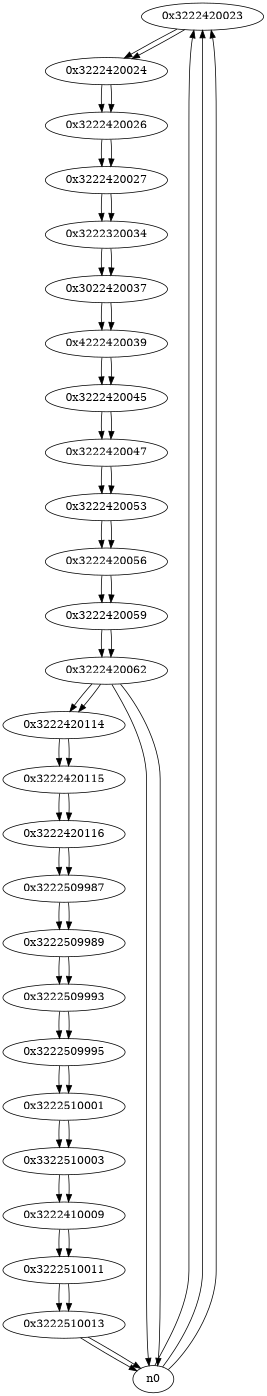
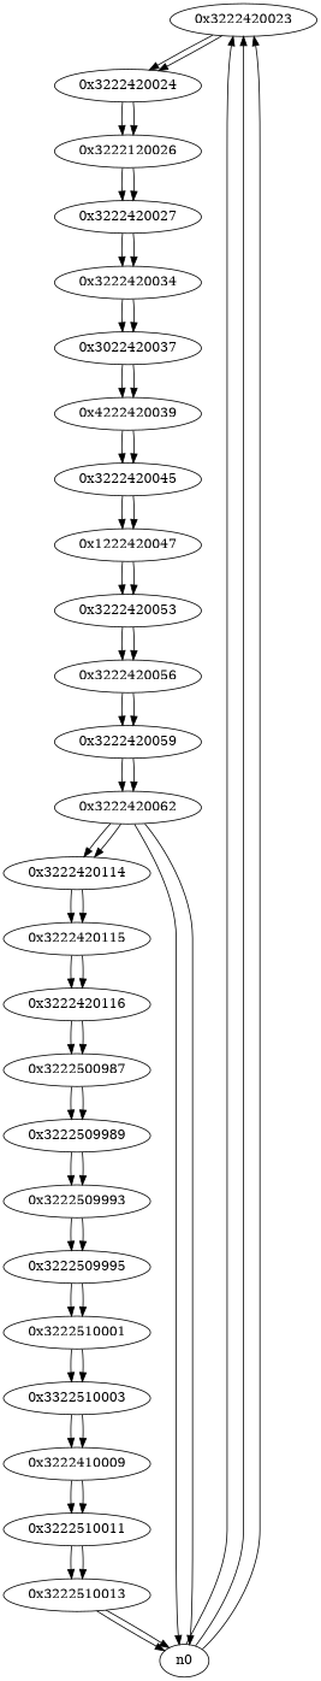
  digraph {
    n1 [label="0x3222420023"]
    n2 [label="0x3222420024"]
-   n3 [label="0x3222420026"]
+   n3 [label="0x3222120026"]
    n4 [label="0x3222420027"]
-   n5 [label="0x3222320034"]
+   n5 [label="0x3222420034"]
    n6 [label="0x3022420037"]
    n7 [label="0x4222420039"]
    n8 [label="0x3222420045"]
-   n9 [label="0x3222420047"]
+   n9 [label="0x1222420047"]
    n10 [label="0x3222420053"]
    n11 [label="0x3222420056"]
    n12 [label="0x3222420059"]
    n13 [label="0x3222420062"]
    n14 [label="0x3222420114"]
    n0
    n15 [label="0x3222420115"]
    n16 [label="0x3222420116"]
-   n17 [label="0x3222509987"]
+   n17 [label="0x3222500987"]
    n18 [label="0x3222509989"]
    n19 [label="0x3222509993"]
    n20 [label="0x3222509995"]
    n21 [label="0x3222510001"]
    n22 [label="0x3322510003"]
    n23 [label="0x3222410009"]
    n24 [label="0x3222510011"]
    n25 [label="0x3222510013"]
    n1 -> n2
    n1 -> n2
    n2 -> n3
    n2 -> n3
    n3 -> n4
    n3 -> n4
    n4 -> n5
    n4 -> n5
    n5 -> n6
    n5 -> n6
    n6 -> n7
    n6 -> n7
    n7 -> n8
    n7 -> n8
    n8 -> n9
    n8 -> n9
    n9 -> n10
    n9 -> n10
    n10 -> n11
    n10 -> n11
    n11 -> n12
    n11 -> n12
    n12 -> n13
    n12 -> n13
    n13 -> n14
    n13 -> n14
    n13 -> n0
    n13 -> n0
    n14 -> n15
    n14 -> n15
    n0 -> n1
    n0 -> n1
    n0 -> n1
    n15 -> n16
    n15 -> n16
    n16 -> n17
    n16 -> n17
    n17 -> n18
    n17 -> n18
    n18 -> n19
    n18 -> n19
    n19 -> n20
    n19 -> n20
    n20 -> n21
    n20 -> n21
    n21 -> n22
    n21 -> n22
    n22 -> n23
    n22 -> n23
    n23 -> n24
    n23 -> n24
    n24 -> n25
    n24 -> n25
    n25 -> n0
    n25 -> n0
  }
